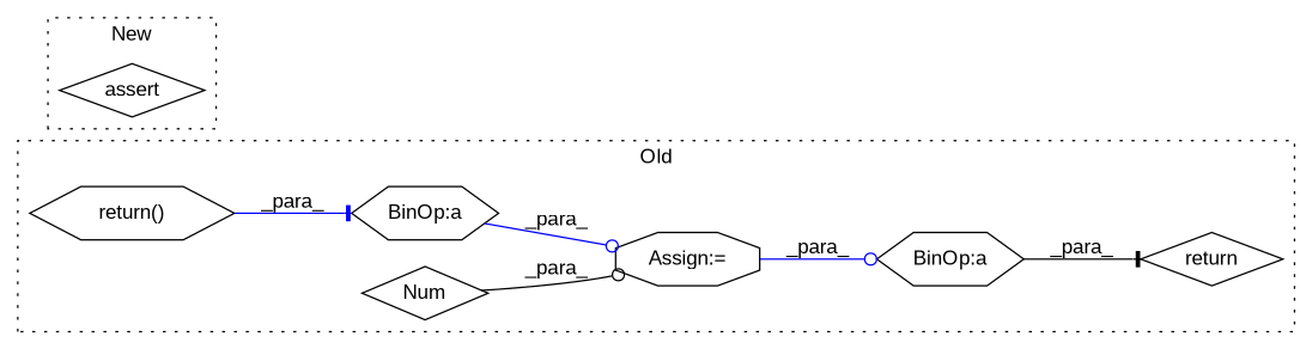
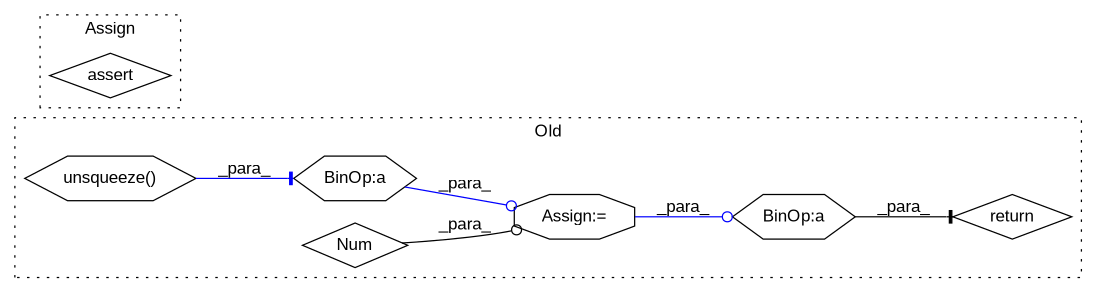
  digraph {
    fontname="Liberation Sans"
    rankdir=LR
    node [a=82 fontname="Liberation Sans" l=3 shape=hexagon]
    edge [arrowhead=odot color=blue fontname="Liberation Sans"]
-   n1 [a=75 l="45,1" label="return()" s="4508,4554"]
+   n1 [a=75 l="45,1" label="unsqueeze()" s="4508,4554"]
    n2 [a=76 l=1 label=Num s=4553 shape=diamond]
    n3 [a=68 label="Assign:=" s=4678 shape=octagon]
    n4 [label="BinOp:a" s=4685]
    n5 [label="BinOp:a" s=5617]
    n6 [a=93 l=7 label=return s=5643 shape=diamond]
    n7 [a=65 l=7 label=assert s=4926 shape=diamond]
    subgraph cluster_1 {
      label=Old
      style=dotted
      n1
      n2
      n3
      n4
      n5
      n6
    }
    subgraph cluster_2 {
-     label=New
+     label=Assign
      style=dotted
      n7
    }
    n1 -> n4 [arrowhead=tee label=_para_]
    n2 -> n3 [color=black label=_para_]
    n3 -> n5 [label=_para_]
    n4 -> n3 [label=_para_]
    n5 -> n6 [arrowhead=tee color=black label=_para_]
  }
